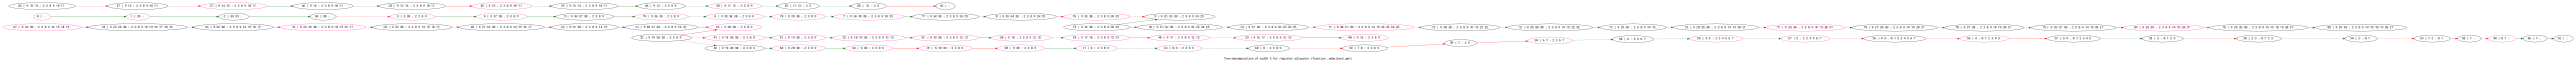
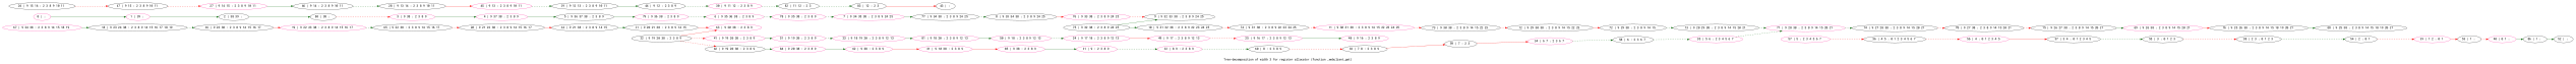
  digraph {
    fontname="Roboto Mono"
    label="Tree-decomposition of width 3 for register allocator (function _webclient_get)"
    rankdir=LR
    node [color=black fontname="Roboto Mono"]
    edge [color=darkgreen fontname="Roboto Mono" style=dashed]
    n1 [color=deeppink label="0 | : "]
    n2 [color=deeppink label="1 | 39 : "]
    n3 [label="2 | 38 39 : "]
    n4 [label="80 | 38 : "]
    n5 [color=deeppink label="3 | 9 38 : 2 3 8 9 "]
    n6 [color=deeppink label="4 | 9 37 38 : 2 3 8 9 "]
    n7 [label="5 | 9 36 37 38 : 2 3 8 9 "]
    n8 [color=deeppink label="79 | 9 36 38 : 2 3 8 9 "]
    n9 [color=deeppink label="6 | 9 35 36 38 : 2 3 8 9 "]
    n10 [color=deeppink label="78 | 9 35 38 : 2 3 8 9 "]
    n11 [color=deeppink label="7 | 9 34 35 38 : 2 3 8 9 24 25 "]
    n12 [label="77 | 9 34 38 : 2 3 8 9 24 25 "]
    n13 [label="8 | 9 33 34 38 : 2 3 8 9 24 25 "]
    n14 [color=deeppink label="76 | 9 33 38 : 2 3 8 9 24 25 "]
    n15 [label="9 | 9 32 33 38 : 2 3 8 9 24 25 "]
    n16 [label="75 | 9 32 38 : 2 3 8 9 24 25 "]
    n17 [label="10 | 9 31 32 38 : 2 3 8 9 22 23 24 25 "]
    n18 [label="74 | 9 31 38 : 2 3 8 9 22 23 24 25 "]
    n19 [color=deeppink label="11 | 9 30 31 38 : 2 3 8 9 14 15 22 23 24 25 "]
    n20 [label="73 | 9 30 38 : 2 3 8 9 14 15 22 23 "]
    n21 [label="12 | 9 29 30 38 : 2 3 8 9 14 15 22 23 "]
    n22 [label="72 | 9 29 38 : 2 3 8 9 14 15 "]
    n23 [label="13 | 9 28 29 38 : 2 3 8 9 14 15 20 21 "]
    n24 [color=deeppink label="71 | 9 28 38 : 2 3 8 9 14 15 20 21 "]
    n25 [label="14 | 9 27 28 38 : 2 3 8 9 14 15 20 21 "]
    n26 [label="70 | 9 27 38 : 2 3 8 9 14 15 20 21 "]
    n27 [label="15 | 9 26 27 38 : 2 3 8 9 14 15 20 21 "]
    n28 [color=deeppink label="69 | 9 26 38 : 2 3 8 9 14 15 20 21 "]
    n29 [label="16 | 9 25 26 38 : 2 3 8 9 14 15 18 19 20 21 "]
    n30 [label="68 | 9 25 38 : 2 3 8 9 14 15 18 19 20 21 "]
    n31 [color=deeppink label="67 | 9 24 38 : 2 3 8 9 14 15 18 19 "]
    n32 [label="18 | 9 23 24 38 : 2 3 8 9 14 15 16 17 18 19 "]
    n33 [label="66 | 9 23 38 : 2 3 8 9 14 15 16 17 "]
    n34 [color=deeppink label="19 | 9 22 23 38 : 2 3 8 9 14 15 16 17 "]
    n35 [label="65 | 9 22 38 : 2 3 8 9 14 15 16 17 "]
    n36 [label="20 | 9 21 22 38 : 2 3 8 9 14 15 16 17 "]
    n37 [label="64 | 9 21 38 : 2 3 8 9 14 15 "]
    n38 [label="21 | 9 20 21 38 : 2 3 8 9 14 15 "]
    n39 [color=deeppink label="63 | 9 20 38 : 2 3 8 9 "]
    n40 [label="22 | 9 19 20 38 : 2 3 8 9 "]
    n41 [color=deeppink label="41 | 9 19 20 38 : 2 3 8 9 "]
    n42 [label="42 | 9 19 20 38 : 2 3 8 9 "]
    n43 [color=deeppink label="51 | 9 19 20 : 2 3 8 9 "]
    n44 [color=deeppink label="84 | 9 20 38 : 2 3 8 9 "]
    n45 [color=deeppink label="23 | 9 18 19 20 : 2 3 8 9 12 13 "]
    n46 [color=deeppink label="81 | 9 18 20 : 2 3 8 9 12 13 "]
    n47 [color=deeppink label="50 | 9 18 : 2 3 8 9 12 13 "]
    n48 [color=deeppink label="24 | 9 17 18 : 2 3 8 9 12 13 "]
    n49 [color=deeppink label="49 | 9 17 : 2 3 8 9 12 13 "]
    n50 [color=deeppink label="25 | 9 16 17 : 2 3 8 9 12 13 "]
    n51 [color=deeppink label="48 | 9 16 : 2 3 8 9 "]
    n52 [label="26 | 9 15 16 : 2 3 8 9 10 11 "]
    n53 [label="47 | 9 15 : 2 3 8 9 10 11 "]
    n54 [color=deeppink label="27 | 9 14 15 : 2 3 8 9 10 11 "]
    n55 [label="46 | 9 14 : 2 3 8 9 10 11 "]
    n56 [label="28 | 9 13 14 : 2 3 8 9 10 11 "]
    n57 [color=deeppink label="45 | 9 13 : 2 3 8 9 10 11 "]
    n58 [label="29 | 9 12 13 : 2 3 8 9 10 11 "]
    n59 [label="44 | 9 12 : 2 3 8 9 "]
    n60 [color=deeppink label="30 | 9 11 12 : 2 3 8 9 "]
    n61 [label="82 | 11 12 : 2 3 "]
    n62 [label="83 | 12 : 2 3 "]
    n63 [color=deeppink label="31 | 9 10 38 : 2 3 8 9 "]
    n64 [color=deeppink label="85 | 9 38 : 2 3 8 9 "]
    n65 [color=deeppink label="61 | 9 : 2 3 8 9 "]
    n66 [color=deeppink label="32 | 8 9 : 2 3 8 9 "]
    n67 [label="60 | 8 : 2 3 8 9 "]
    n68 [label="33 | 7 8 : 2 3 8 9 "]
    n69 [label="59 | 7 : 2 3 "]
    n70 [color=deeppink label="34 | 6 7 : 2 3 6 7 "]
    n71 [label="58 | 6 : 2 3 6 7 "]
    n72 [color=deeppink label="35 | 5 6 : 2 3 4 5 6 7 "]
    n73 [color=deeppink label="57 | 5 : 2 3 4 5 6 7 "]
    n74 [label="36 | 4 5 : 0 1 2 3 4 5 6 7 "]
    n75 [color=deeppink label="56 | 4 : 0 1 2 3 4 5 "]
    n76 [label="37 | 3 4 : 0 1 2 3 4 5 "]
    n77 [label="55 | 3 : 0 1 2 3 "]
    n78 [label="38 | 2 3 : 0 1 2 3 "]
    n79 [label="54 | 2 : 0 1 "]
-   n80 [label="39 | 1 2 : 0 1 "]
+   n80 [color=deeppink label="39 | 1 2 : 0 1 "]
    n81 [label="53 | 1 : "]
    n82 [color=deeppink label="40 | 0 1 : "]
    n83 [label="86 | 1 : "]
    n84 [label="52 | : "]
    n85 [color=deeppink label="62 | 9 38 : 2 3 8 9 "]
    n86 [label="43 | : "]
    n1 -> n2 [style=solid]
    n2 -> n3 [style=solid]
    n3 -> n4 [style=solid]
    n4 -> n5 [color=red]
    n5 -> n6 [style=solid]
    n6 -> n7 [style=solid]
    n7 -> n8 [style=solid]
    n8 -> n9
    n9 -> n10
    n10 -> n11
    n11 -> n12 [style=solid]
    n12 -> n13
    n13 -> n14 [color=red style=solid]
    n14 -> n15 [color=red]
    n16 -> n15 [style=solid]
-   n16 -> n17 [color=red style=solid]
+   n16 -> n17 [style=solid]
    n17 -> n18 [color=red]
    n18 -> n19 [color=red]
    n19 -> n20 [color=red]
    n20 -> n21 [color=red]
    n21 -> n22 [color=red style=solid]
    n22 -> n23
    n23 -> n24
    n24 -> n25
    n25 -> n26 [color=red]
    n26 -> n27 [color=red]
    n27 -> n28 [style=solid]
    n28 -> n29 [color=red style=solid]
    n29 -> n30 [style=solid]
    n31 -> n32 [style=solid]
    n32 -> n33
    n33 -> n34 [color=red style=solid]
    n34 -> n35
    n35 -> n36 [color=red]
    n36 -> n37 [color=red style=solid]
    n37 -> n38 [style=solid]
    n38 -> n39 [color=red style=solid]
    n40 -> n39 [color=red style=solid]
    n40 -> n41 [color=red]
    n40 -> n42 [color=red]
    n41 -> n43 [style=solid]
    n42 -> n44 [style=solid]
    n43 -> n45
    n44 -> n85 [style=solid]
    n45 -> n46 [style=solid]
    n46 -> n47 [style=solid]
    n47 -> n48
    n48 -> n49 [color=red style=solid]
    n49 -> n50 [color=red]
    n50 -> n51 [style=solid]
    n52 -> n53 [color=red]
    n53 -> n54 [color=red]
    n54 -> n55 [style=solid]
    n55 -> n56
    n56 -> n57 [color=red style=solid]
    n57 -> n58
    n58 -> n59 [style=solid]
    n59 -> n60
    n60 -> n61
    n61 -> n62
    n62 -> n86 [color=red style=solid]
    n63 -> n64 [color=red style=solid]
    n64 -> n65 [style=solid]
    n65 -> n66
    n66 -> n67
    n67 -> n68 [color=red]
    n68 -> n69 [color=red style=solid]
    n69 -> n70 [color=red style=solid]
    n70 -> n71
    n71 -> n72
-   n72 -> n73
+   n72 -> n24
    n73 -> n74 [color=red]
    n74 -> n75 [color=red]
    n75 -> n76 [color=red style=solid]
    n76 -> n77
    n77 -> n78 [color=red]
    n78 -> n79
    n79 -> n80 [color=red]
    n80 -> n81 [color=red style=solid]
    n81 -> n82 [color=red]
    n82 -> n83 [style=solid]
    n83 -> n84 [style=solid]
    n85 -> n63 [color=red style=solid]
  }
